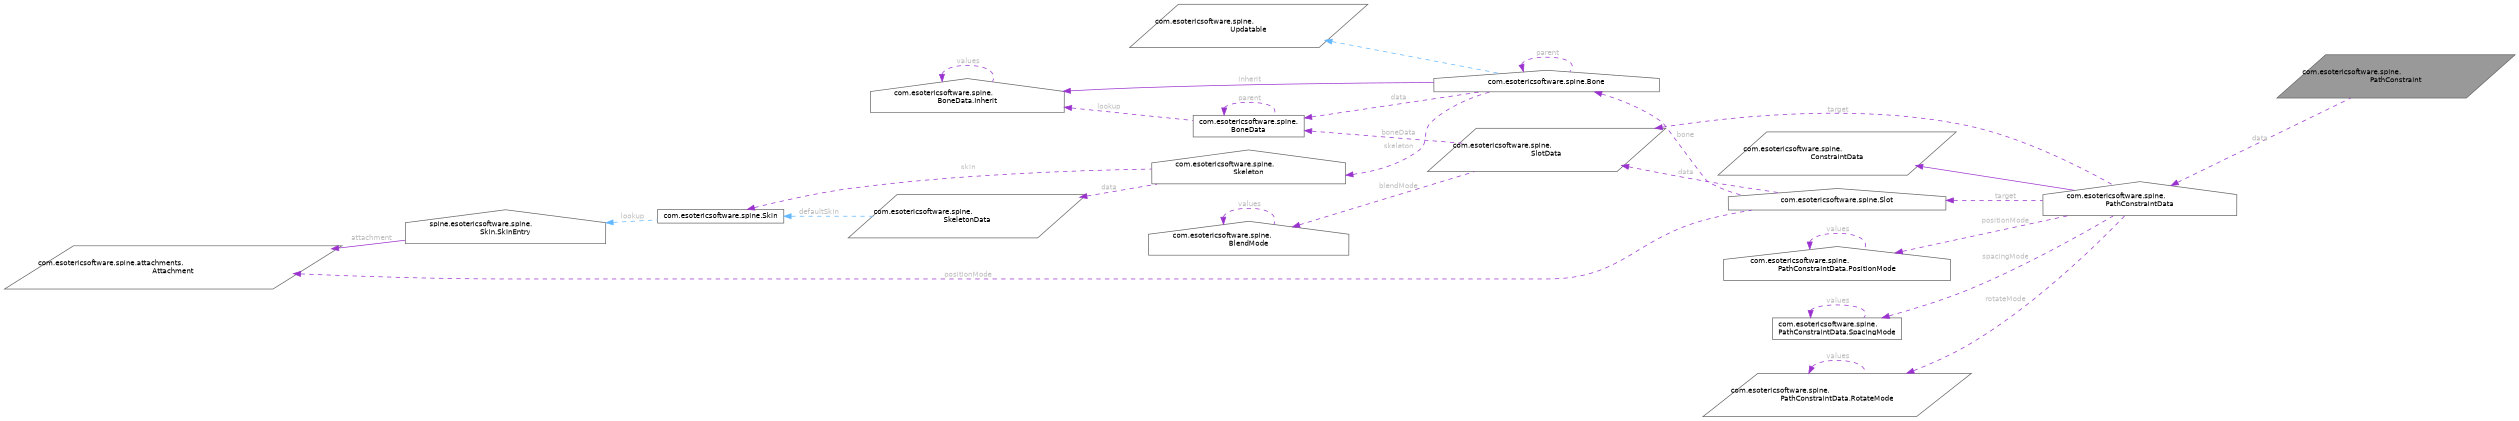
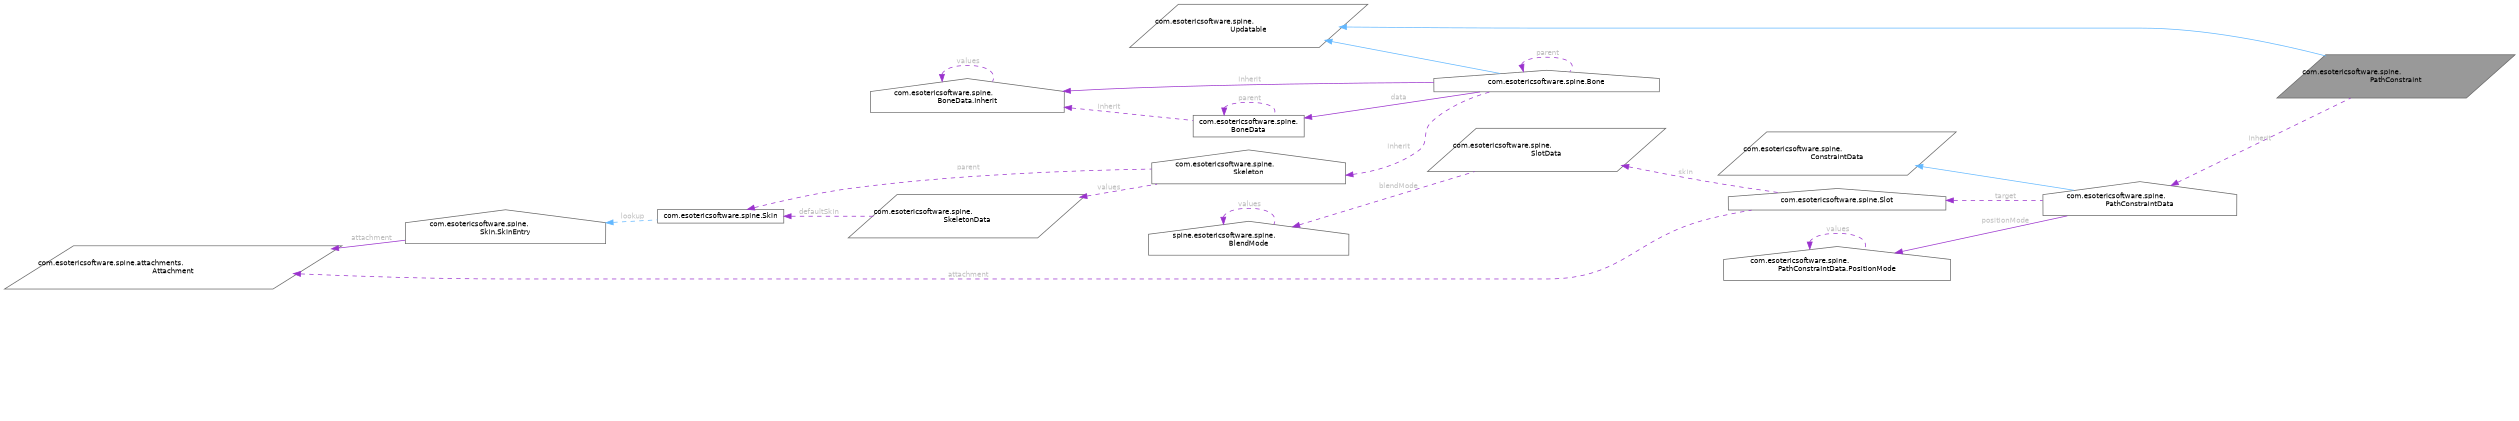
  digraph {
    rankdir=LR
    node [color=gray40 fillcolor=white fontname=Helvetica fontsize=10 shape=house style=filled]
    edge [color=darkorchid3 dir=back fontname=Helvetica fontsize=10 labelfontname=Helvetica labelfontsize=10 style=dashed fontcolor=grey]
    n1 [fillcolor=grey60 fontcolor=black height=0.2 label="com.esotericsoftware.spine.\lPathConstraint" shape=parallelogram width=0.4]
    n2 [height=0.2 label="com.esotericsoftware.spine.\lUpdatable" shape=parallelogram width=0.4]
    n3 [height=0.2 label="com.esotericsoftware.spine.Bone" width=0.4]
    n4 [height=0.2 label="com.esotericsoftware.spine.Slot" width=0.4]
    n5 [height=0.2 label="com.esotericsoftware.spine.\lPathConstraintData" width=0.4]
    n6 [height=0.2 label="com.esotericsoftware.spine.\lConstraintData" shape=parallelogram width=0.4]
    n7 [height=0.2 label="com.esotericsoftware.spine.\lSlotData" shape=parallelogram width=0.4]
    n8 [height=0.2 label="com.esotericsoftware.spine.\lBoneData" shape=box width=0.4]
    n9 [height=0.2 label="com.esotericsoftware.spine.\lBoneData.Inherit" width=0.4]
-   n10 [height=0.2 label="com.esotericsoftware.spine.\lBlendMode" width=0.4]
+   n10 [height=0.2 label="spine.esotericsoftware.spine.\lBlendMode" width=0.4]
    n11 [height=0.2 label="com.esotericsoftware.spine.\lPathConstraintData.PositionMode" width=0.4]
-   n12 [height=0.2 label="com.esotericsoftware.spine.\lPathConstraintData.SpacingMode" shape=box width=0.4]
-   n13 [height=0.2 label="com.esotericsoftware.spine.\lPathConstraintData.RotateMode" shape=parallelogram width=0.4]
    n14 [height=0.2 label="com.esotericsoftware.spine.\lSkeleton" width=0.4]
    n15 [height=0.2 label="com.esotericsoftware.spine.\lSkeletonData" shape=parallelogram width=0.4]
    n16 [height=0.2 label="com.esotericsoftware.spine.Skin" shape=box width=0.4]
-   n17 [height=0.2 label="spine.esotericsoftware.spine.\lSkin.SkinEntry" width=0.4]
+   n17 [height=0.2 label="com.esotericsoftware.spine.\lSkin.SkinEntry" width=0.4]
    n18 [height=0.2 label="com.esotericsoftware.spine.attachments.\lAttachment" shape=parallelogram width=0.4]
-   n2 -> n3 [color=steelblue1 fontcolor=""]
+   n2 -> n1 [color=steelblue1 style=solid fontcolor=""]
+   n2 -> n3 [color=steelblue1 style=solid fontcolor=""]
    n3 -> n3 [label=" parent"]
-   n3 -> n4 [label=" bone"]
    n4 -> n5 [label=" target"]
-   n5 -> n1 [label=" data"]
-   n6 -> n5 [style=solid fontcolor=""]
-   n7 -> n4 [label=" data"]
-   n7 -> n5 [label=" target"]
-   n8 -> n3 [label=" data"]
-   n8 -> n7 [label=" boneData"]
+   n5 -> n1 [label=" inherit"]
+   n6 -> n5 [color=steelblue1 style=solid fontcolor=""]
+   n7 -> n4 [label=" skin"]
+   n8 -> n3 [label=" data" style=solid]
    n8 -> n8 [label=" parent"]
    n9 -> n3 [label=" inherit" style=solid]
-   n9 -> n8 [label=" lookup"]
+   n9 -> n8 [label=" inherit"]
    n9 -> n9 [label=" values"]
    n10 -> n7 [label=" blendMode"]
    n10 -> n10 [label=" values"]
-   n11 -> n5 [label=" positionMode"]
+   n11 -> n5 [label=" positionMode" style=solid]
    n11 -> n11 [label=" values"]
-   n12 -> n5 [label=" spacingMode"]
-   n12 -> n12 [label=" values"]
-   n13 -> n5 [label=" rotateMode"]
-   n13 -> n13 [label=" values"]
-   n14 -> n3 [label=" skeleton"]
-   n15 -> n14 [label=" data"]
-   n16 -> n14 [label=" skin"]
-   n16 -> n15 [color=steelblue1 label=" defaultSkin"]
+   n14 -> n3 [label=" inherit"]
+   n15 -> n14 [label=" values"]
+   n16 -> n14 [label=" parent"]
+   n16 -> n15 [label=" defaultSkin"]
    n17 -> n16 [color=steelblue1 label=" lookup"]
-   n18 -> n4 [label=" positionMode"]
+   n18 -> n4 [label=" attachment"]
    n18 -> n17 [label=" attachment" style=solid]
  }
